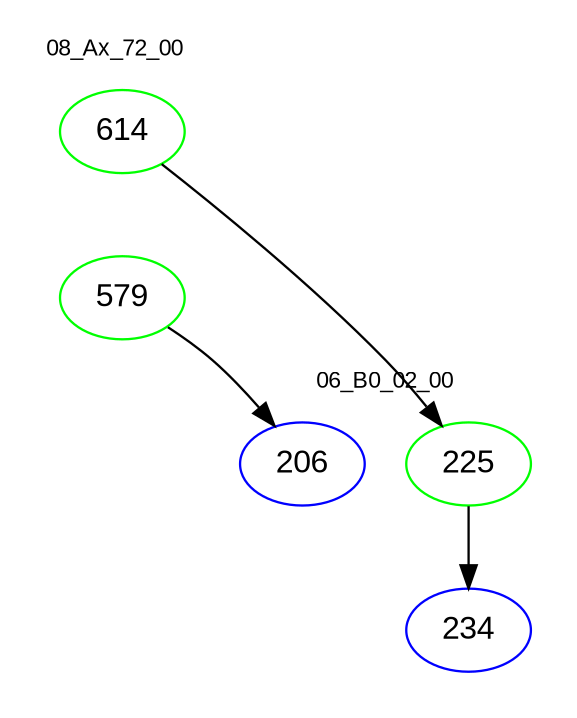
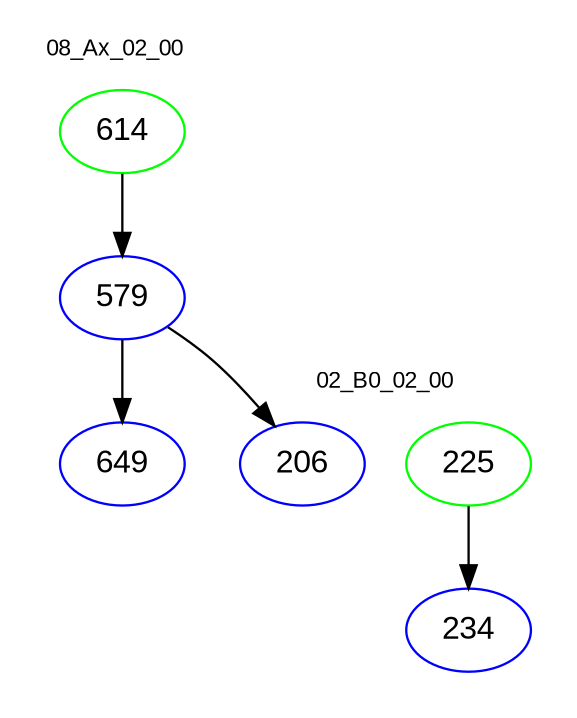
  digraph {
    fontname="Liberation Sans"
    node [color=blue fontname="Liberation Sans"]
    edge [color=black fontname="Liberation Sans"]
    n1 [color=green label=614]
-   n2 [color=green label=579]
+   n2 [label=579]
+   n3 [label=649]
    n4 [color=green label=225]
    n5 [label=234]
    n6 [label=206]
    subgraph cluster_1 {
      color=white
      fontsize=10
-     label="08_Ax_72_00"
+     label="08_Ax_02_00"
      n1
      n2
+     n3
    }
    subgraph cluster_2 {
      color=white
      fontsize=10
-     label="06_B0_02_00"
+     label="02_B0_02_00"
      n4
      n5
      n6
    }
-   n1 -> n4
+   n1 -> n2
+   n2 -> n3
    n2 -> n6
    n4 -> n5
  }
